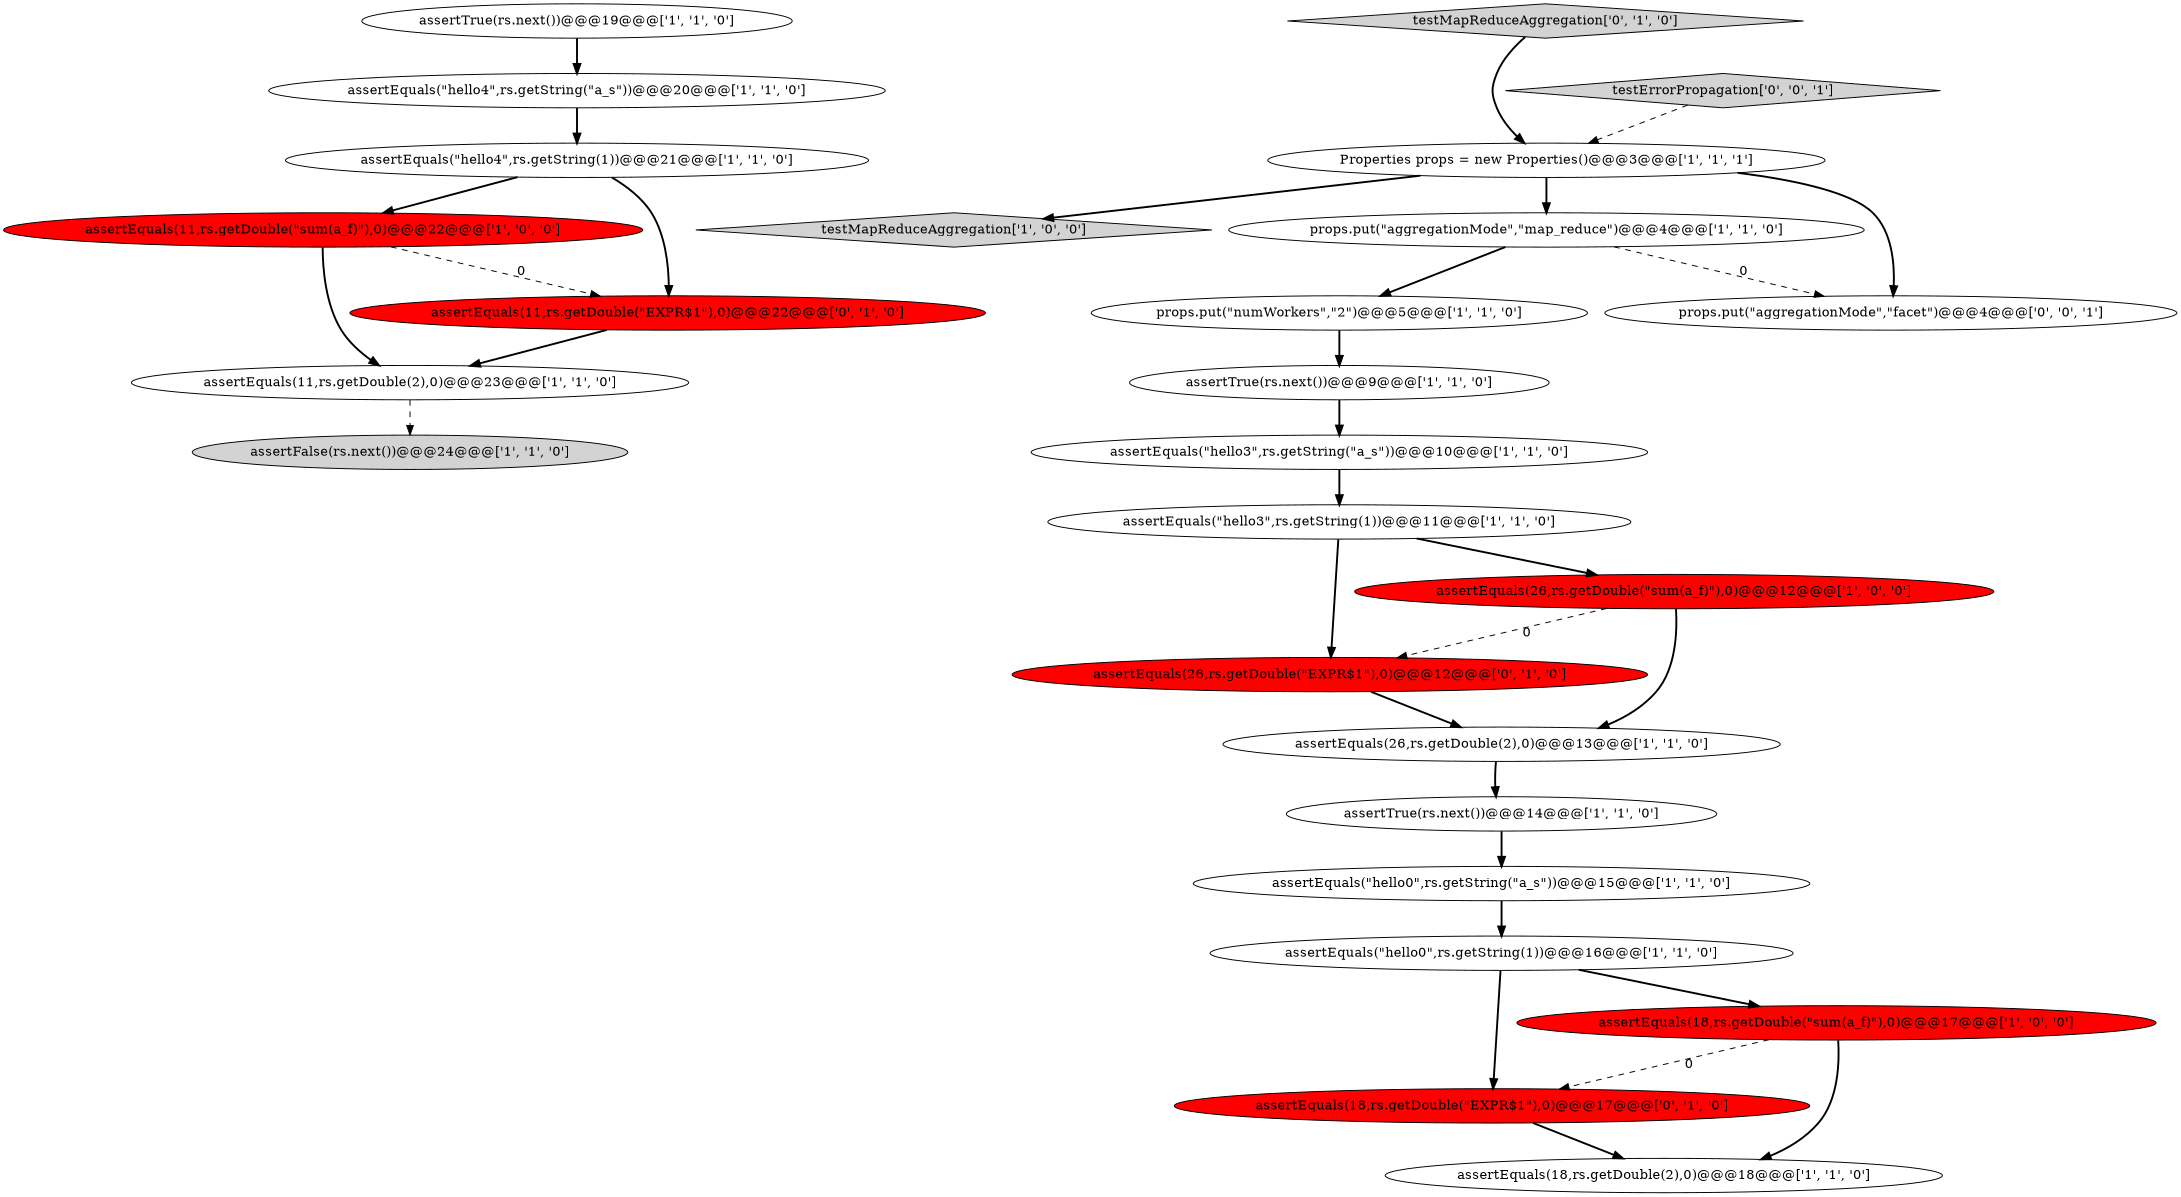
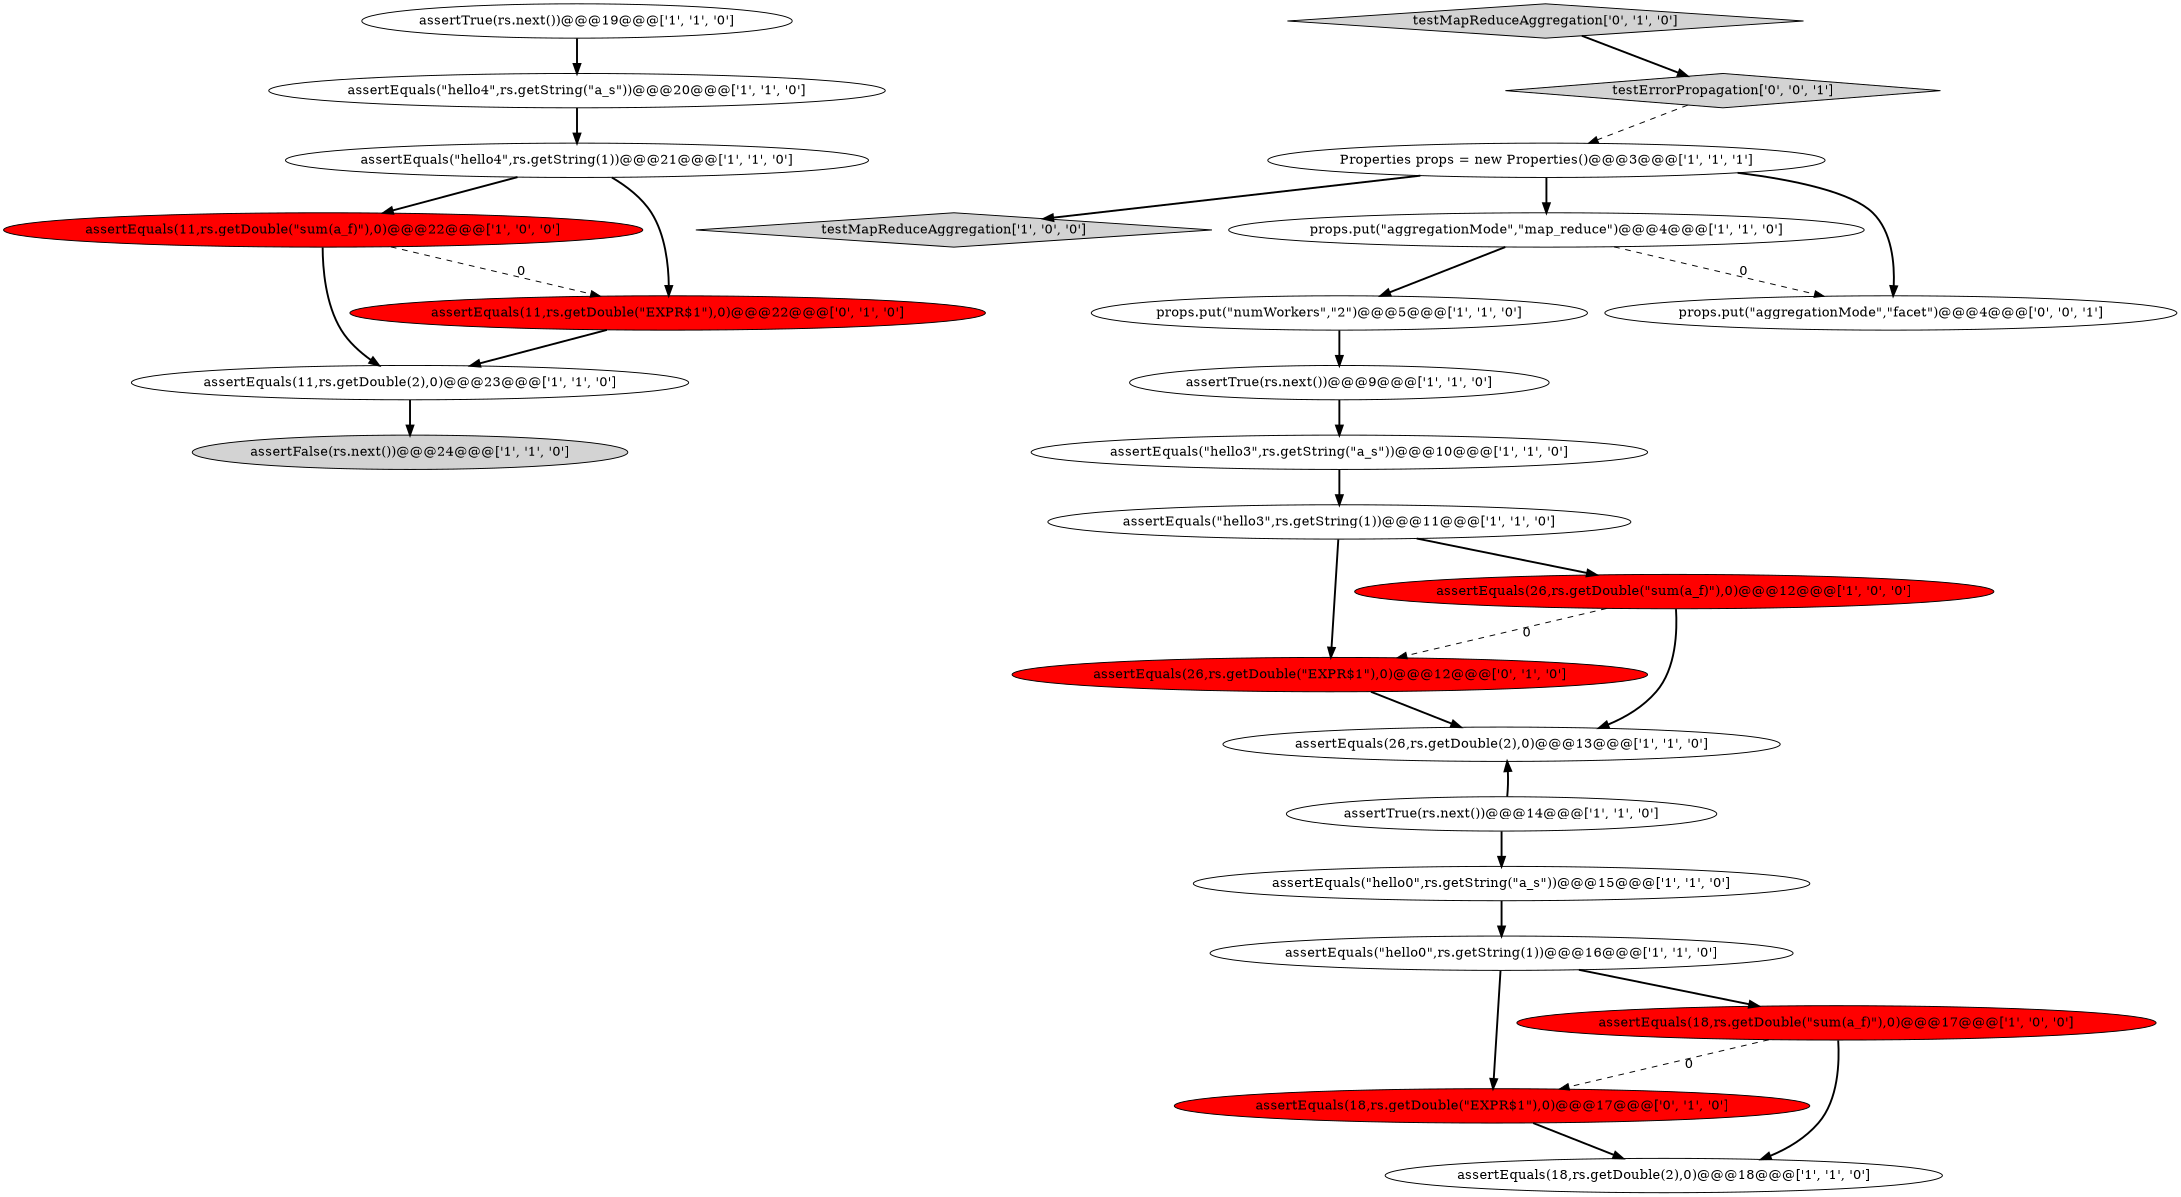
  digraph {
    node [fillcolor=white shape=ellipse style=filled]
    edge [style=bold]
    n1 [fillcolor=lightgray label="assertFalse(rs.next())@@@24@@@['1', '1', '0']"]
    n2 [fillcolor=lightgray label="testMapReduceAggregation['1', '0', '0']" shape=diamond]
    n3 [label="Properties props = new Properties()@@@3@@@['1', '1', '1']"]
    n4 [label="props.put(\"aggregationMode\",\"map_reduce\")@@@4@@@['1', '1', '0']"]
    n5 [label="props.put(\"aggregationMode\",\"facet\")@@@4@@@['0', '0', '1']"]
    n6 [label="assertEquals(\"hello3\",rs.getString(1))@@@11@@@['1', '1', '0']"]
    n7 [fillcolor=red label="assertEquals(26,rs.getDouble(\"EXPR$1\"),0)@@@12@@@['0', '1', '0']"]
    n8 [fillcolor=red label="assertEquals(26,rs.getDouble(\"sum(a_f)\"),0)@@@12@@@['1', '0', '0']"]
    n9 [label="assertEquals(26,rs.getDouble(2),0)@@@13@@@['1', '1', '0']"]
    n10 [label="assertTrue(rs.next())@@@14@@@['1', '1', '0']"]
    n11 [label="assertEquals(\"hello0\",rs.getString(\"a_s\"))@@@15@@@['1', '1', '0']"]
    n12 [label="assertEquals(\"hello0\",rs.getString(1))@@@16@@@['1', '1', '0']"]
    n13 [label="assertEquals(\"hello3\",rs.getString(\"a_s\"))@@@10@@@['1', '1', '0']"]
    n14 [label="assertEquals(18,rs.getDouble(2),0)@@@18@@@['1', '1', '0']"]
    n15 [label="assertTrue(rs.next())@@@19@@@['1', '1', '0']"]
    n16 [label="assertEquals(\"hello4\",rs.getString(\"a_s\"))@@@20@@@['1', '1', '0']"]
    n17 [label="assertEquals(\"hello4\",rs.getString(1))@@@21@@@['1', '1', '0']"]
    n18 [fillcolor=red label="assertEquals(11,rs.getDouble(\"sum(a_f)\"),0)@@@22@@@['1', '0', '0']"]
    n19 [fillcolor=red label="assertEquals(11,rs.getDouble(\"EXPR$1\"),0)@@@22@@@['0', '1', '0']"]
    n20 [label="assertEquals(11,rs.getDouble(2),0)@@@23@@@['1', '1', '0']"]
    n21 [label="props.put(\"numWorkers\",\"2\")@@@5@@@['1', '1', '0']"]
    n22 [label="assertTrue(rs.next())@@@9@@@['1', '1', '0']"]
    n23 [fillcolor=red label="assertEquals(18,rs.getDouble(\"EXPR$1\"),0)@@@17@@@['0', '1', '0']"]
    n24 [fillcolor=red label="assertEquals(18,rs.getDouble(\"sum(a_f)\"),0)@@@17@@@['1', '0', '0']"]
    n25 [fillcolor=lightgray label="testErrorPropagation['0', '0', '1']" shape=diamond]
    n26 [fillcolor=lightgray label="testMapReduceAggregation['0', '1', '0']" shape=diamond]
    n3 -> n2
    n3 -> n4
    n3 -> n5
    n4 -> n5 [label=0 style=dashed]
    n4 -> n21
    n6 -> n7
    n6 -> n8
    n7 -> n9
    n8 -> n7 [label=0 style=dashed]
    n8 -> n9
-   n9 -> n10
+   n10 -> n9
    n10 -> n11
    n11 -> n12
    n12 -> n23
    n12 -> n24
    n13 -> n6
    n15 -> n16
    n16 -> n17
    n17 -> n18
    n17 -> n19
    n18 -> n19 [label=0 style=dashed]
    n18 -> n20
    n19 -> n20
-   n20 -> n1 [style=dashed]
+   n20 -> n1
    n21 -> n22
    n22 -> n13
    n23 -> n14
    n24 -> n14
    n24 -> n23 [label=0 style=dashed]
    n25 -> n3 [style=dashed]
-   n26 -> n3
+   n26 -> n25
  }
